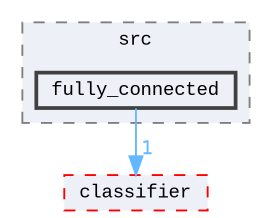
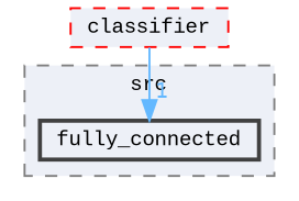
  digraph {
    compound=true
    fontname="Liberation Mono"
    node [fillcolor="#edf0f7" fontname="Liberation Mono" fontsize=10 shape=box]
    n1 [color=grey25 height=0.2 label=fully_connected style="filled,bold" width=0.4]
    n2 [color=red height=0.2 label=classifier style="filled,dashed" width=0.4]
    subgraph cluster_1 {
      bgcolor="#edf0f7"
      fontsize=10
      label=src
      pencolor=grey50
      style="filled,dashed"
      n1
    }
-   n1 -> n2 [color=steelblue1 fontcolor=steelblue1 fontname="Liberation Mono" fontsize=10 headlabel=1 labeldistance=1.5 labelfontname=Helvetica labelfontsize=10]
+   n2 -> n1 [color=steelblue1 fontcolor=steelblue1 fontname="Liberation Mono" fontsize=10 headlabel=1 labeldistance=1.5 labelfontname=Helvetica labelfontsize=10]
  }
